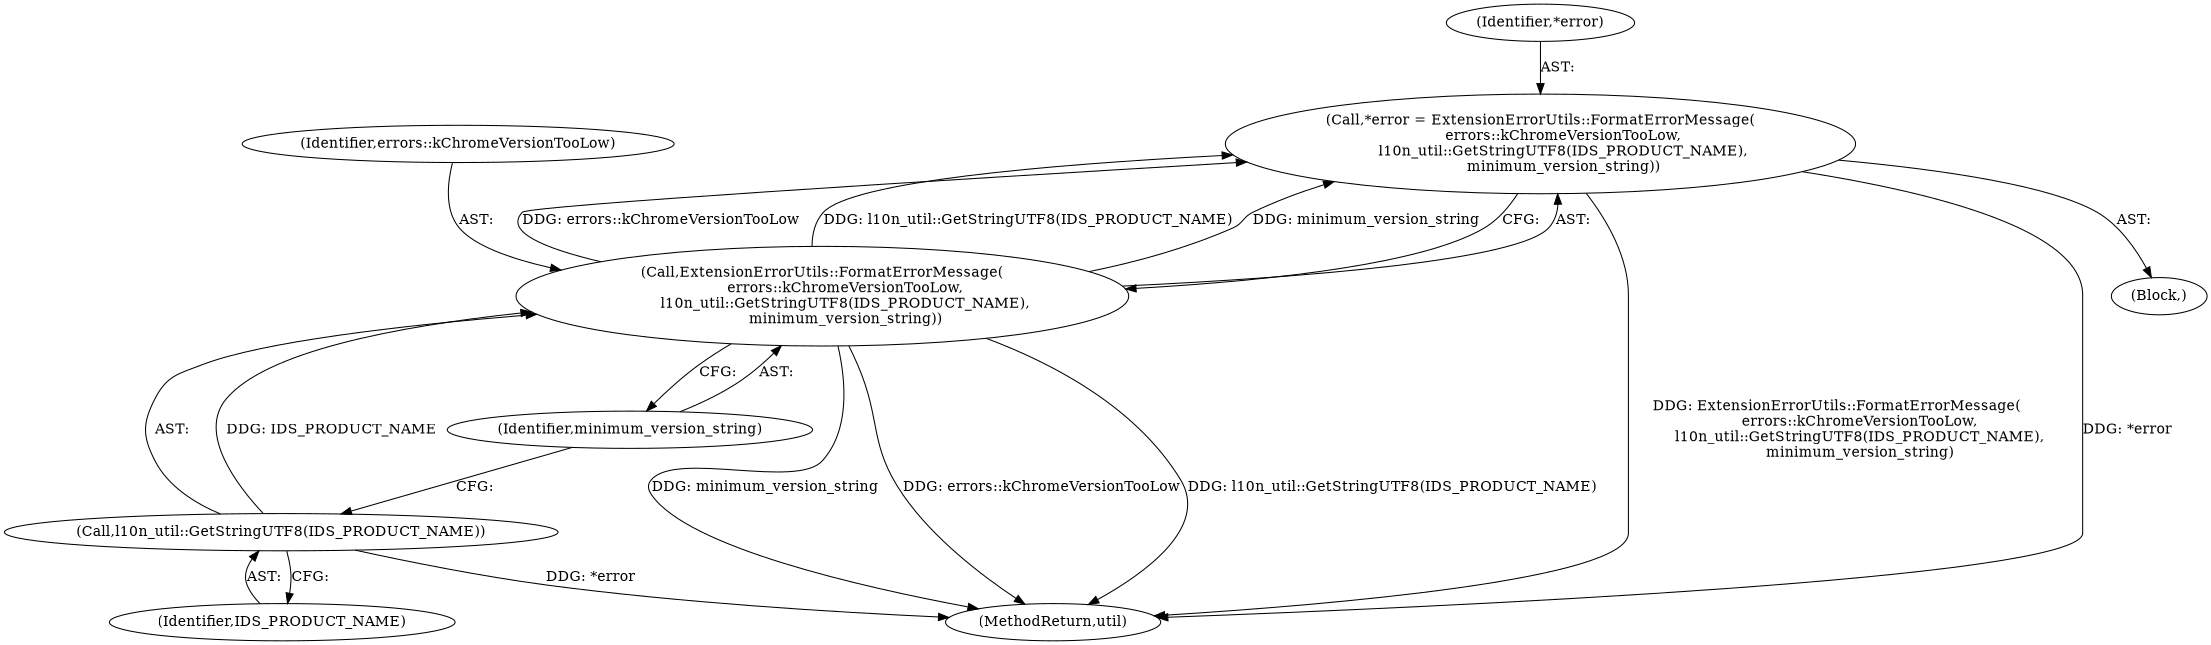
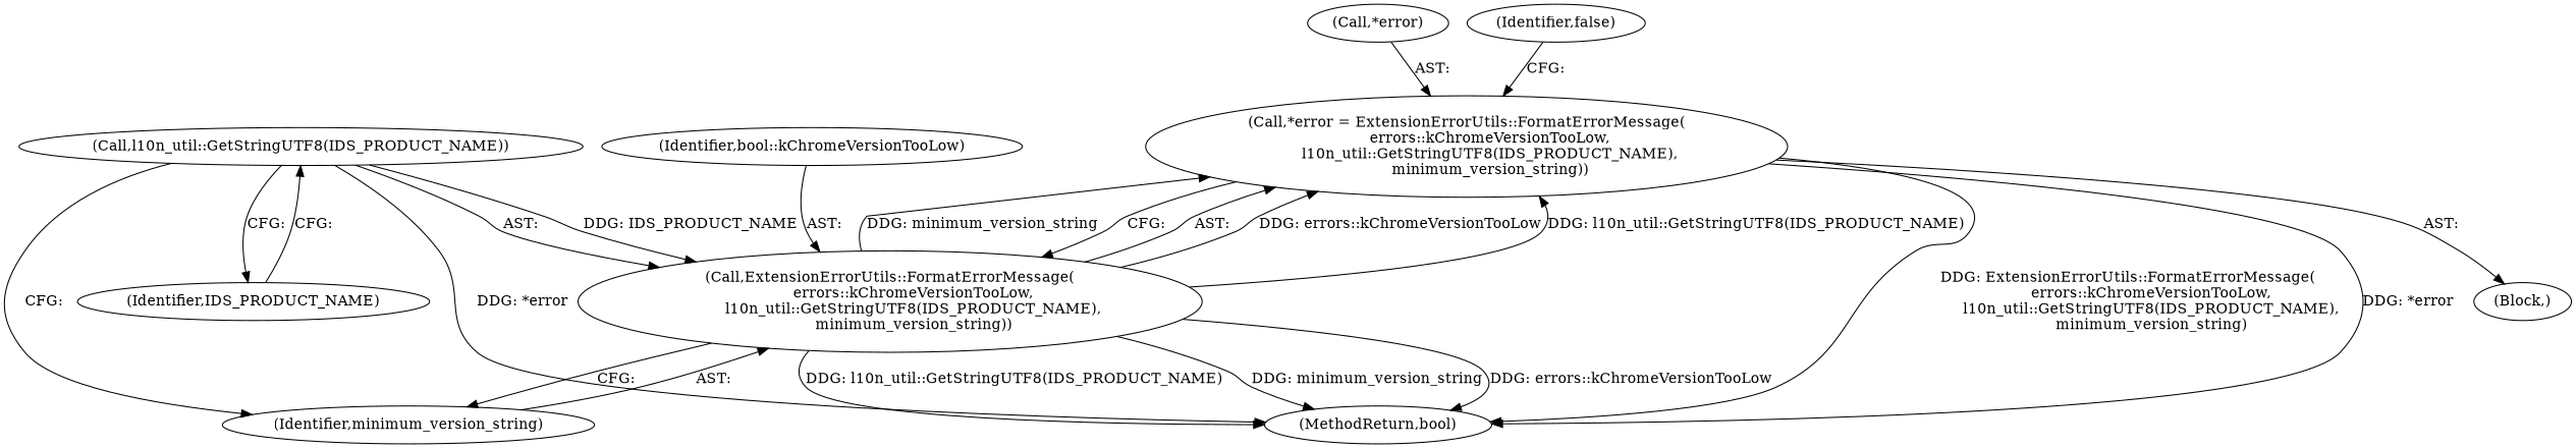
  digraph {
    n1 [label="(Call,*error = ExtensionErrorUtils::FormatErrorMessage(\n          errors::kChromeVersionTooLow,\n          l10n_util::GetStringUTF8(IDS_PRODUCT_NAME),\n          minimum_version_string))"]
    n2 [label="(Call,ExtensionErrorUtils::FormatErrorMessage(\n          errors::kChromeVersionTooLow,\n          l10n_util::GetStringUTF8(IDS_PRODUCT_NAME),\n          minimum_version_string))"]
    n3 [label="(Block,)"]
-   n4 [label="(MethodReturn,util)"]
+   n4 [label="(MethodReturn,bool)"]
    n5 [label="(Identifier,minimum_version_string)"]
    n6 [label="(Call,l10n_util::GetStringUTF8(IDS_PRODUCT_NAME))"]
    n7 [label="(Identifier,IDS_PRODUCT_NAME)"]
-   n8 [label="(Identifier,*error)"]
-   n9 [label="(Identifier,errors::kChromeVersionTooLow)"]
+   n8 [label="(Call,*error)"]
+   n9 [label="(Identifier,bool::kChromeVersionTooLow)"]
+   n10 [label="(Identifier,false)"]
    n1 -> n2 [label="CFG: "]
    n1 -> n3 [label="AST: "]
    n1 -> n4 [label="DDG: ExtensionErrorUtils::FormatErrorMessage(\n          errors::kChromeVersionTooLow,\n          l10n_util::GetStringUTF8(IDS_PRODUCT_NAME),\n          minimum_version_string)"]
    n1 -> n4 [label="DDG: *error"]
    n2 -> n1 [label="AST: "]
    n2 -> n1 [label="DDG: errors::kChromeVersionTooLow"]
    n2 -> n1 [label="DDG: l10n_util::GetStringUTF8(IDS_PRODUCT_NAME)"]
    n2 -> n1 [label="DDG: minimum_version_string"]
    n2 -> n4 [label="DDG: minimum_version_string"]
    n2 -> n4 [label="DDG: errors::kChromeVersionTooLow"]
    n2 -> n4 [label="DDG: l10n_util::GetStringUTF8(IDS_PRODUCT_NAME)"]
    n2 -> n5 [label="CFG: "]
    n5 -> n2 [label="AST: "]
-   n5 -> n6 [label="CFG: "]
+   n6 -> n5 [label="CFG: "]
    n6 -> n2 [label="AST: "]
    n6 -> n2 [label="DDG: IDS_PRODUCT_NAME"]
    n6 -> n4 [label="DDG: *error"]
    n6 -> n7 [label="CFG: "]
-   n7 -> n6 [label="AST: "]
+   n7 -> n6 [label="CFG: "]
    n8 -> n1 [label="AST: "]
    n9 -> n2 [label="AST: "]
+   n10 -> n1 [label="CFG: "]
  }
